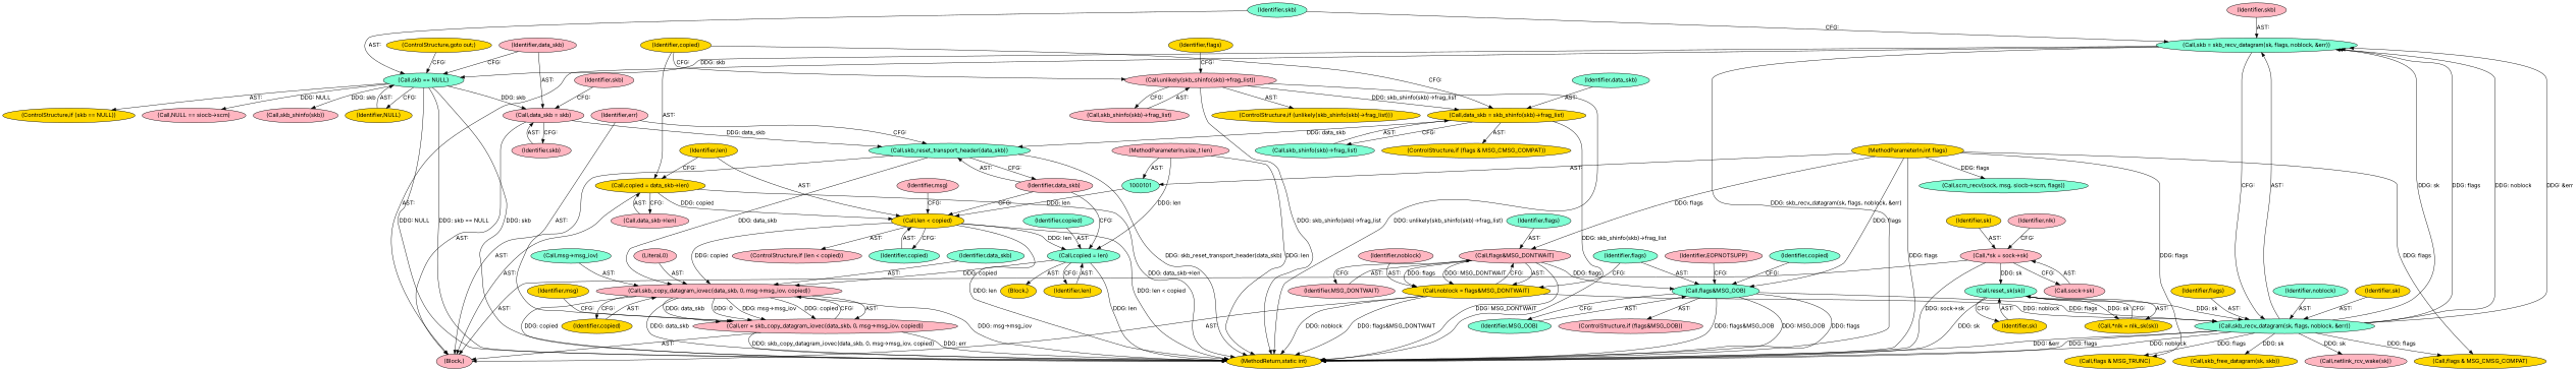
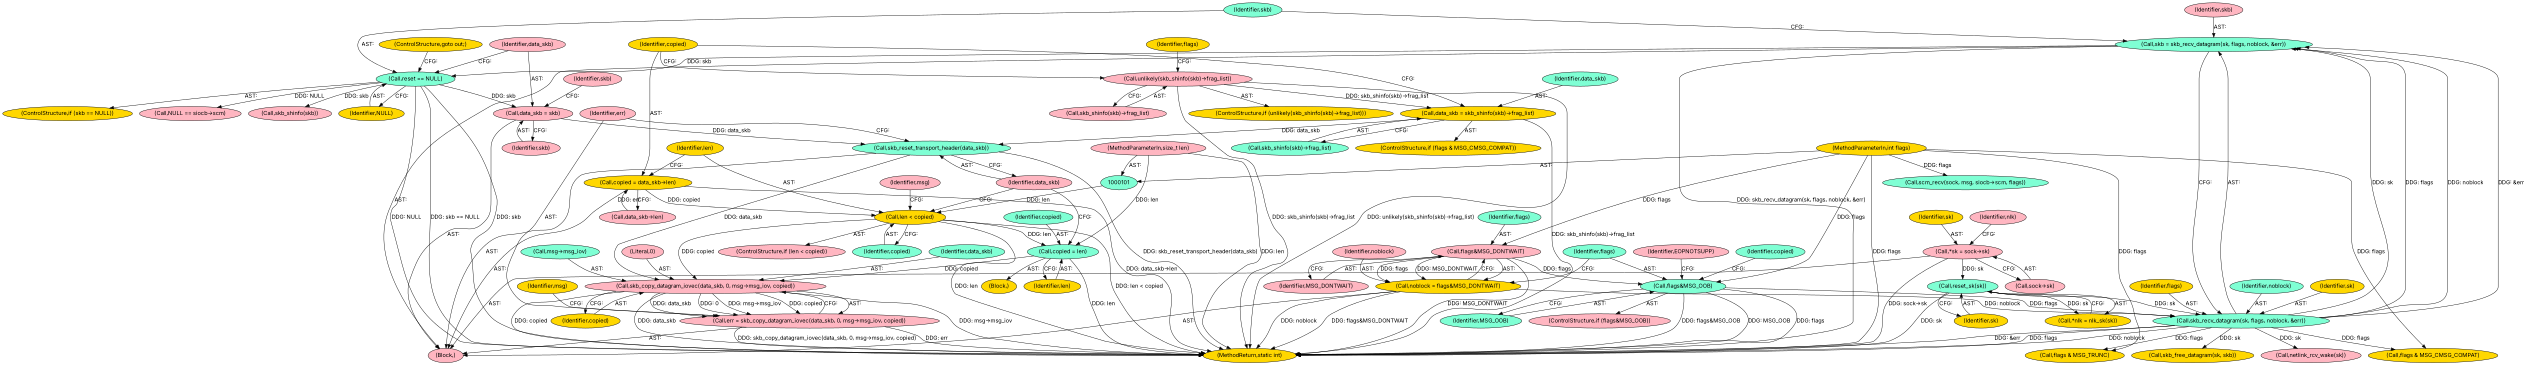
  digraph {
    fontname=Inter
    node [fillcolor=lightpink fontname=Inter style=filled]
    edge [fontname=Inter]
    n1 [label="(Call,skb_copy_datagram_iovec(data_skb, 0, msg->msg_iov, copied))"]
    n2 [label="(Call,err = skb_copy_datagram_iovec(data_skb, 0, msg->msg_iov, copied))"]
    n3 [fillcolor=gold label="(MethodReturn,static int)"]
    n4 [fillcolor=gold label="(Identifier,copied)"]
    n5 [label="(Block,)"]
    n6 [fillcolor=aquamarine label="(Call,skb_reset_transport_header(data_skb))"]
    n7 [label="(Identifier,data_skb)"]
    n8 [fillcolor=gold label="(Call,len < copied)"]
    n9 [fillcolor=aquamarine label="(Call,copied = len)"]
    n10 [label="(Call,data_skb = skb)"]
    n11 [label="(Identifier,skb)"]
-   n12 [fillcolor=aquamarine label="(Call,skb == NULL)"]
+   n12 [fillcolor=aquamarine label="(Call,reset == NULL)"]
    n13 [fillcolor=gold label="(Identifier,NULL)"]
    n14 [fillcolor=gold label="(ControlStructure,if (skb == NULL))"]
    n15 [label="(Call,NULL == siocb->scm)"]
    n16 [label="(Call,skb_shinfo(skb))"]
    n17 [fillcolor=aquamarine label="(Call,skb = skb_recv_datagram(sk, flags, noblock, &err))"]
    n18 [fillcolor=aquamarine label="(Call,skb_recv_datagram(sk, flags, noblock, &err))"]
    n19 [fillcolor=gold label="(Call,flags & MSG_CMSG_COMPAT)"]
    n20 [fillcolor=gold label="(Call,skb_free_datagram(sk, skb))"]
    n21 [label="(Call,netlink_rcv_wake(sk))"]
    n22 [fillcolor=gold label="(Call,flags & MSG_TRUNC)"]
    n23 [fillcolor=aquamarine label="(Call,reset_sk(sk))"]
    n24 [fillcolor=gold label="(Call,*nlk = nlk_sk(sk))"]
    n25 [fillcolor=gold label="(Identifier,sk)"]
    n26 [label="(Call,*sk = sock->sk)"]
    n27 [label="(Call,sock->sk)"]
    n28 [fillcolor=aquamarine label="(Call,flags&MSG_OOB)"]
    n29 [label="(ControlStructure,if (flags&MSG_OOB))"]
    n30 [fillcolor=aquamarine label="(Identifier,MSG_OOB)"]
    n31 [label="(Call,flags&MSG_DONTWAIT)"]
    n32 [fillcolor=gold label="(Call,noblock = flags&MSG_DONTWAIT)"]
    n33 [label="(Identifier,MSG_DONTWAIT)"]
    n34 [fillcolor=gold label="(MethodParameterIn,int flags)"]
    n35 [fillcolor=aquamarine label="(Call,scm_recv(sock, msg, siocb->scm, flags))"]
    1000101 [fillcolor=aquamarine]
    n37 [fillcolor=gold label="(Call,data_skb = skb_shinfo(skb)->frag_list)"]
    n38 [fillcolor=aquamarine label="(Call,skb_shinfo(skb)->frag_list)"]
    n39 [fillcolor=gold label="(ControlStructure,if (flags & MSG_CMSG_COMPAT))"]
    n40 [label="(Call,unlikely(skb_shinfo(skb)->frag_list))"]
    n41 [fillcolor=gold label="(ControlStructure,if (unlikely(skb_shinfo(skb)->frag_list)))"]
    n42 [label="(Call,skb_shinfo(skb)->frag_list)"]
    n43 [label="(ControlStructure,if (len < copied))"]
    n44 [fillcolor=aquamarine label="(Identifier,copied)"]
    n45 [fillcolor=gold label="(Identifier,len)"]
    n46 [fillcolor=gold label="(Block,)"]
    n47 [label="(MethodParameterIn,size_t len)"]
    n48 [fillcolor=gold label="(Call,copied = data_skb->len)"]
    n49 [label="(Call,data_skb->len)"]
    n50 [fillcolor=aquamarine label="(Identifier,copied)"]
    n51 [fillcolor=gold label="(Identifier,copied)"]
    n52 [fillcolor=aquamarine label="(Identifier,flags)"]
    n53 [label="(Identifier,EOPNOTSUPP)"]
    n54 [label="(Identifier,err)"]
    n55 [fillcolor=aquamarine label="(Identifier,skb)"]
    n56 [fillcolor=gold label="(Identifier,len)"]
    n57 [label="(Literal,0)"]
    n58 [fillcolor=aquamarine label="(Identifier,flags)"]
    n59 [fillcolor=gold label="(Identifier,flags)"]
    n60 [fillcolor=aquamarine label="(Identifier,noblock)"]
    n61 [label="(Identifier,skb)"]
    n62 [label="(Identifier,data_skb)"]
    n63 [fillcolor=aquamarine label="(Identifier,data_skb)"]
    n64 [fillcolor=aquamarine label="(Identifier,data_skb)"]
    n65 [fillcolor=gold label="(Identifier,sk)"]
    n66 [label="(Identifier,nlk)"]
    n67 [fillcolor=gold label="(ControlStructure,goto out;)"]
    n68 [fillcolor=gold label="(Identifier,sk)"]
    n69 [fillcolor=gold label="(Identifier,msg)"]
    n70 [fillcolor=aquamarine label="(Call,msg->msg_iov)"]
    n71 [label="(Identifier,noblock)"]
    n72 [label="(Identifier,msg)"]
    n73 [fillcolor=gold label="(Identifier,flags)"]
    n74 [label="(Identifier,skb)"]
    n75 [fillcolor=aquamarine label="(Identifier,copied)"]
    n1 -> n2 [label="AST: "]
    n1 -> n2 [label="DDG: data_skb"]
    n1 -> n2 [label="DDG: 0"]
    n1 -> n2 [label="DDG: msg->msg_iov"]
    n1 -> n2 [label="DDG: copied"]
    n1 -> n3 [label="DDG: copied"]
    n1 -> n3 [label="DDG: data_skb"]
    n1 -> n3 [label="DDG: msg->msg_iov"]
    n1 -> n4 [label="CFG: "]
    n2 -> n1 [label="CFG: "]
    n2 -> n3 [label="DDG: skb_copy_datagram_iovec(data_skb, 0, msg->msg_iov, copied)"]
    n2 -> n3 [label="DDG: err"]
    n2 -> n5 [label="AST: "]
    n4 -> n1 [label="AST: "]
    n6 -> n1 [label="DDG: data_skb"]
    n6 -> n3 [label="DDG: skb_reset_transport_header(data_skb)"]
    n6 -> n5 [label="AST: "]
    n6 -> n7 [label="CFG: "]
    n7 -> n6 [label="AST: "]
    n7 -> n8 [label="CFG: "]
    n7 -> n9 [label="CFG: "]
    n8 -> n1 [label="DDG: copied"]
    n8 -> n3 [label="DDG: len < copied"]
    n8 -> n3 [label="DDG: len"]
    n8 -> n9 [label="DDG: len"]
    n8 -> n43 [label="AST: "]
    n8 -> n44 [label="CFG: "]
    n9 -> n1 [label="DDG: copied"]
    n9 -> n3 [label="DDG: len"]
    n9 -> n45 [label="CFG: "]
    n9 -> n46 [label="AST: "]
    n10 -> n5 [label="AST: "]
    n10 -> n6 [label="DDG: data_skb"]
    n10 -> n11 [label="CFG: "]
    n11 -> n10 [label="AST: "]
    n12 -> n3 [label="DDG: NULL"]
    n12 -> n3 [label="DDG: skb == NULL"]
    n12 -> n3 [label="DDG: skb"]
    n12 -> n10 [label="DDG: skb"]
    n12 -> n13 [label="CFG: "]
    n12 -> n14 [label="AST: "]
    n12 -> n15 [label="DDG: NULL"]
    n12 -> n16 [label="DDG: skb"]
    n13 -> n12 [label="AST: "]
    n17 -> n3 [label="DDG: skb_recv_datagram(sk, flags, noblock, &err)"]
    n17 -> n5 [label="AST: "]
    n17 -> n12 [label="DDG: skb"]
    n17 -> n18 [label="CFG: "]
    n18 -> n3 [label="DDG: noblock"]
    n18 -> n3 [label="DDG: &err"]
    n18 -> n3 [label="DDG: flags"]
    n18 -> n17 [label="AST: "]
    n18 -> n17 [label="DDG: sk"]
    n18 -> n17 [label="DDG: flags"]
    n18 -> n17 [label="DDG: noblock"]
    n18 -> n17 [label="DDG: &err"]
    n18 -> n19 [label="DDG: flags"]
    n18 -> n20 [label="DDG: sk"]
    n18 -> n21 [label="DDG: sk"]
    n18 -> n22 [label="DDG: flags"]
    n23 -> n3 [label="DDG: sk"]
    n23 -> n18 [label="DDG: sk"]
    n23 -> n24 [label="AST: "]
    n23 -> n24 [label="DDG: sk"]
    n23 -> n25 [label="CFG: "]
    n24 -> n23 [label="CFG: "]
    n25 -> n23 [label="AST: "]
    n26 -> n3 [label="DDG: sock->sk"]
    n26 -> n5 [label="AST: "]
    n26 -> n23 [label="DDG: sk"]
    n26 -> n27 [label="CFG: "]
    n27 -> n26 [label="AST: "]
    n28 -> n3 [label="DDG: MSG_OOB"]
    n28 -> n3 [label="DDG: flags"]
    n28 -> n3 [label="DDG: flags&MSG_OOB"]
    n28 -> n18 [label="DDG: flags"]
    n28 -> n29 [label="AST: "]
    n28 -> n30 [label="CFG: "]
    n30 -> n28 [label="AST: "]
    n31 -> n3 [label="DDG: MSG_DONTWAIT"]
    n31 -> n28 [label="DDG: flags"]
    n31 -> n32 [label="AST: "]
    n31 -> n32 [label="DDG: flags"]
    n31 -> n32 [label="DDG: MSG_DONTWAIT"]
    n31 -> n33 [label="CFG: "]
    n32 -> n3 [label="DDG: noblock"]
    n32 -> n3 [label="DDG: flags&MSG_DONTWAIT"]
    n32 -> n5 [label="AST: "]
    n32 -> n18 [label="DDG: noblock"]
    n32 -> n31 [label="CFG: "]
    n33 -> n31 [label="AST: "]
    n34 -> n3 [label="DDG: flags"]
    n34 -> n19 [label="DDG: flags"]
    n34 -> n22 [label="DDG: flags"]
    n34 -> n28 [label="DDG: flags"]
    n34 -> n31 [label="DDG: flags"]
    n34 -> n35 [label="DDG: flags"]
    n34 -> 1000101 [label="AST: "]
    1000101 -> n8 [label="DDG: len"]
    n37 -> n3 [label="DDG: skb_shinfo(skb)->frag_list"]
    n37 -> n6 [label="DDG: data_skb"]
    n37 -> n38 [label="CFG: "]
    n37 -> n39 [label="AST: "]
    n38 -> n37 [label="AST: "]
    n40 -> n3 [label="DDG: skb_shinfo(skb)->frag_list"]
    n40 -> n3 [label="DDG: unlikely(skb_shinfo(skb)->frag_list)"]
    n40 -> n37 [label="DDG: skb_shinfo(skb)->frag_list"]
    n40 -> n41 [label="AST: "]
    n40 -> n42 [label="CFG: "]
    n42 -> n40 [label="AST: "]
    n44 -> n8 [label="AST: "]
    n45 -> n9 [label="AST: "]
    n47 -> n3 [label="DDG: len"]
    n47 -> n9 [label="DDG: len"]
    n47 -> 1000101 [label="AST: "]
    n48 -> n3 [label="DDG: data_skb->len"]
    n48 -> n5 [label="AST: "]
    n48 -> n8 [label="DDG: copied"]
    n48 -> n49 [label="CFG: "]
-   n49 -> n48 [label="AST: "]
+   n49 -> n48 [label="DDG: err"]
    n50 -> n9 [label="AST: "]
    n51 -> n37 [label="CFG: "]
    n51 -> n40 [label="CFG: "]
    n51 -> n48 [label="AST: "]
    n52 -> n28 [label="AST: "]
    n52 -> n32 [label="CFG: "]
    n53 -> n28 [label="CFG: "]
    n54 -> n2 [label="AST: "]
    n54 -> n6 [label="CFG: "]
    n55 -> n12 [label="AST: "]
    n55 -> n17 [label="CFG: "]
    n56 -> n8 [label="AST: "]
    n56 -> n48 [label="CFG: "]
    n57 -> n1 [label="AST: "]
    n58 -> n31 [label="AST: "]
    n59 -> n18 [label="AST: "]
    n60 -> n18 [label="AST: "]
    n61 -> n17 [label="AST: "]
    n62 -> n10 [label="AST: "]
    n62 -> n12 [label="CFG: "]
    n63 -> n37 [label="AST: "]
    n64 -> n1 [label="AST: "]
    n65 -> n18 [label="AST: "]
    n66 -> n26 [label="CFG: "]
    n67 -> n12 [label="CFG: "]
    n68 -> n26 [label="AST: "]
    n69 -> n2 [label="CFG: "]
    n70 -> n1 [label="AST: "]
    n71 -> n32 [label="AST: "]
    n72 -> n8 [label="CFG: "]
    n73 -> n40 [label="CFG: "]
    n74 -> n10 [label="CFG: "]
    n75 -> n28 [label="CFG: "]
  }
